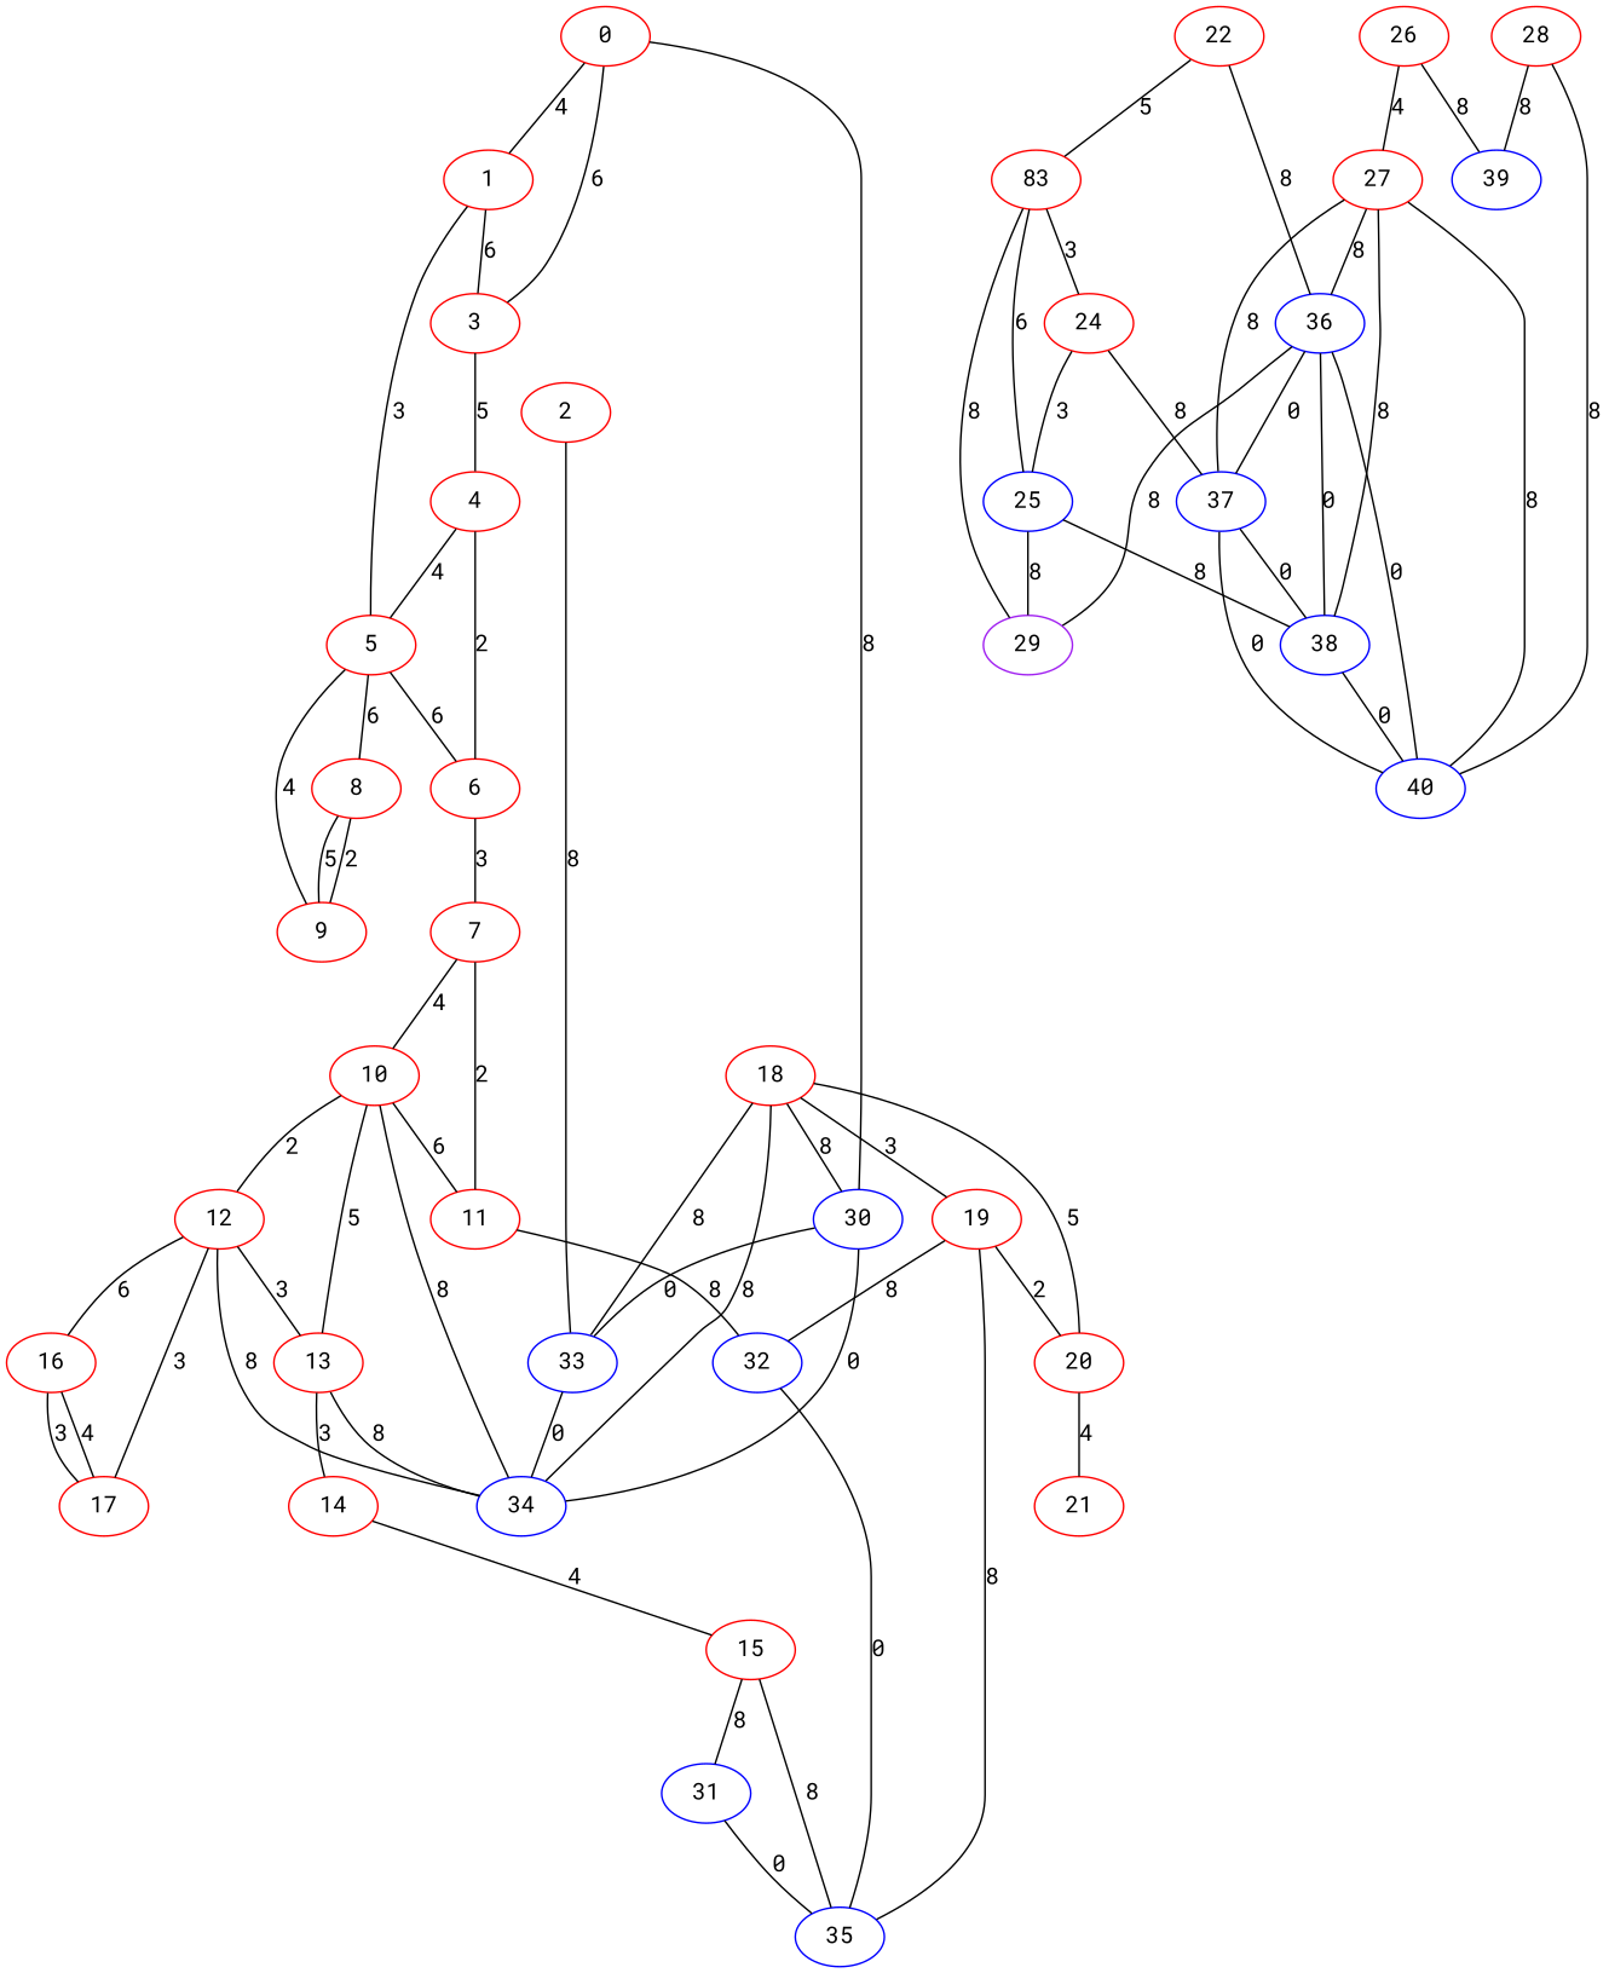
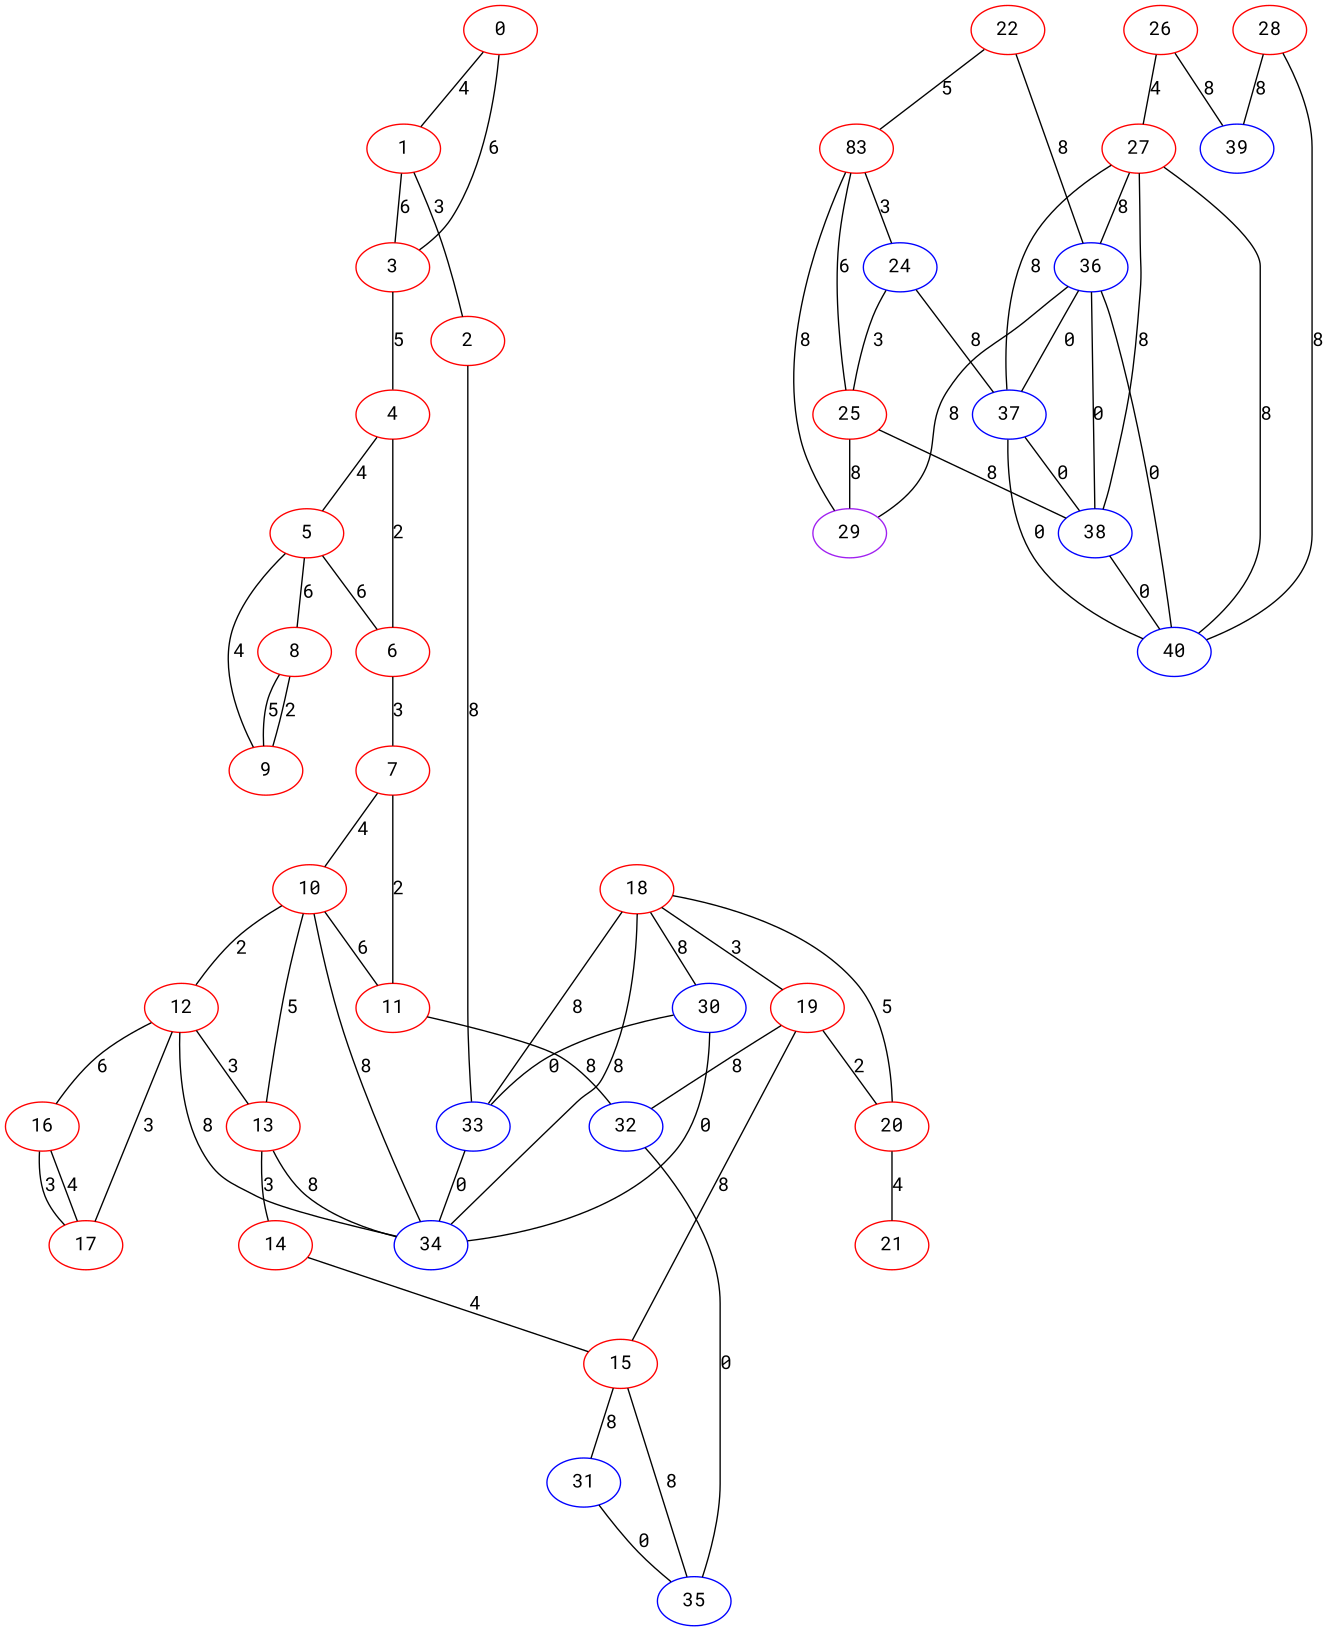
  graph {
    fontname="Roboto Mono"
    node [color=red fontname="Roboto Mono" weight=1]
    edge [fontname="Roboto Mono"]
    0
    1
    3
    30 [color=blue weight=3]
    2
    4
    33 [color=blue weight=3]
    34 [color=blue weight=3]
    5
    6
    8
    9
    7
    10
    11
    12
    13
    32 [color=blue weight=3]
    16
    17
    14
    35 [color=blue weight=3]
    15
    31 [color=blue weight=3]
    18
    19
    20
    21
    n29 [label=83]
    22
    36 [color=blue weight=3]
-   24
-   25 [color=blue]
+   24 [color=blue]
+   25
    29 [color=purple weight=4]
    37 [color=blue weight=3]
    38 [color=blue weight=3]
    40 [color=blue weight=3]
    26
    27
    39 [color=blue weight=3]
    28
    0 -- 1 [label=4]
    0 -- 3 [label=6]
-   0 -- 30 [label=8]
    1 -- 3 [label=6]
-   1 -- 5 [label=3]
+   1 -- 2 [label=3]
    3 -- 4 [label=5]
    30 -- 33 [label=0]
    30 -- 34 [label=0]
    2 -- 33 [label=8]
    4 -- 5 [label=4]
    4 -- 6 [label=2]
    33 -- 34 [label=0]
    5 -- 6 [label=6]
    5 -- 8 [label=6]
    5 -- 9 [label=4]
    6 -- 7 [label=3]
    8 -- 9 [label=5]
    8 -- 9 [label=2]
    7 -- 10 [label=4]
    7 -- 11 [label=2]
    10 -- 34 [label=8]
    10 -- 11 [label=6]
    10 -- 12 [label=2]
    10 -- 13 [label=5]
    11 -- 32 [label=8]
    12 -- 34 [label=8]
    12 -- 13 [label=3]
    12 -- 16 [label=6]
    12 -- 17 [label=3]
    13 -- 34 [label=8]
    13 -- 14 [label=3]
    32 -- 35 [label=0]
    16 -- 17 [label=4]
    16 -- 17 [label=3]
    14 -- 15 [label=4]
    15 -- 35 [label=8]
    15 -- 31 [label=8]
    31 -- 35 [label=0]
    18 -- 30 [label=8]
    18 -- 33 [label=8]
    18 -- 34 [label=8]
    18 -- 19 [label=3]
    18 -- 20 [label=5]
    19 -- 32 [label=8]
-   19 -- 35 [label=8]
+   19 -- 15 [label=8]
    19 -- 20 [label=2]
    20 -- 21 [label=4]
    n29 -- 24 [label=3]
    n29 -- 25 [label=6]
    n29 -- 29 [label=8]
    22 -- n29 [label=5]
    22 -- 36 [label=8]
    36 -- 29 [label=8]
    36 -- 37 [label=0]
    36 -- 38 [label=0]
    36 -- 40 [label=0]
    24 -- 25 [label=3]
    24 -- 37 [label=8]
    25 -- 29 [label=8]
    25 -- 38 [label=8]
    37 -- 38 [label=0]
    37 -- 40 [label=0]
    38 -- 40 [label=0]
    26 -- 27 [label=4]
    26 -- 39 [label=8]
    27 -- 36 [label=8]
    27 -- 37 [label=8]
    27 -- 38 [label=8]
    27 -- 40 [label=8]
    28 -- 40 [label=8]
    28 -- 39 [label=8]
  }
